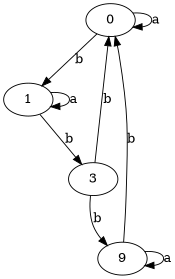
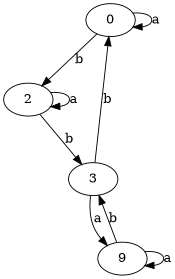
  digraph {
    d2tdocpreamble="\usetikzlibrary{automata}"
    d2tfigpreamble="\tikzstyle{every state}= [ draw=blue!50,very thick,fill=blue!20]  \tikzstyle{auto}= [fill=white]"
    ranksep=0.5
    node [style=state]
    edge [lblstyle=auto topath="bend right"]
    n1 [label=0 style="state, initial"]
-   n2 [label=1 style="state, accepting"]
+   n2 [label=2 style="state, accepting"]
    n3 [label=3]
    n4 [label=9]
    n1 -> n1 [label=a topath="loop above"]
    n1 -> n2 [label=b]
    n2 -> n2 [label=a topath="loop above"]
    n2 -> n3 [label=b]
    n3 -> n1 [label=b]
-   n3 -> n4 [label=b]
-   n4 -> n1 [label=b]
+   n3 -> n4 [label=a]
+   n4 -> n3 [label=b]
    n4 -> n4 [label=a topath="loop above"]
  }
